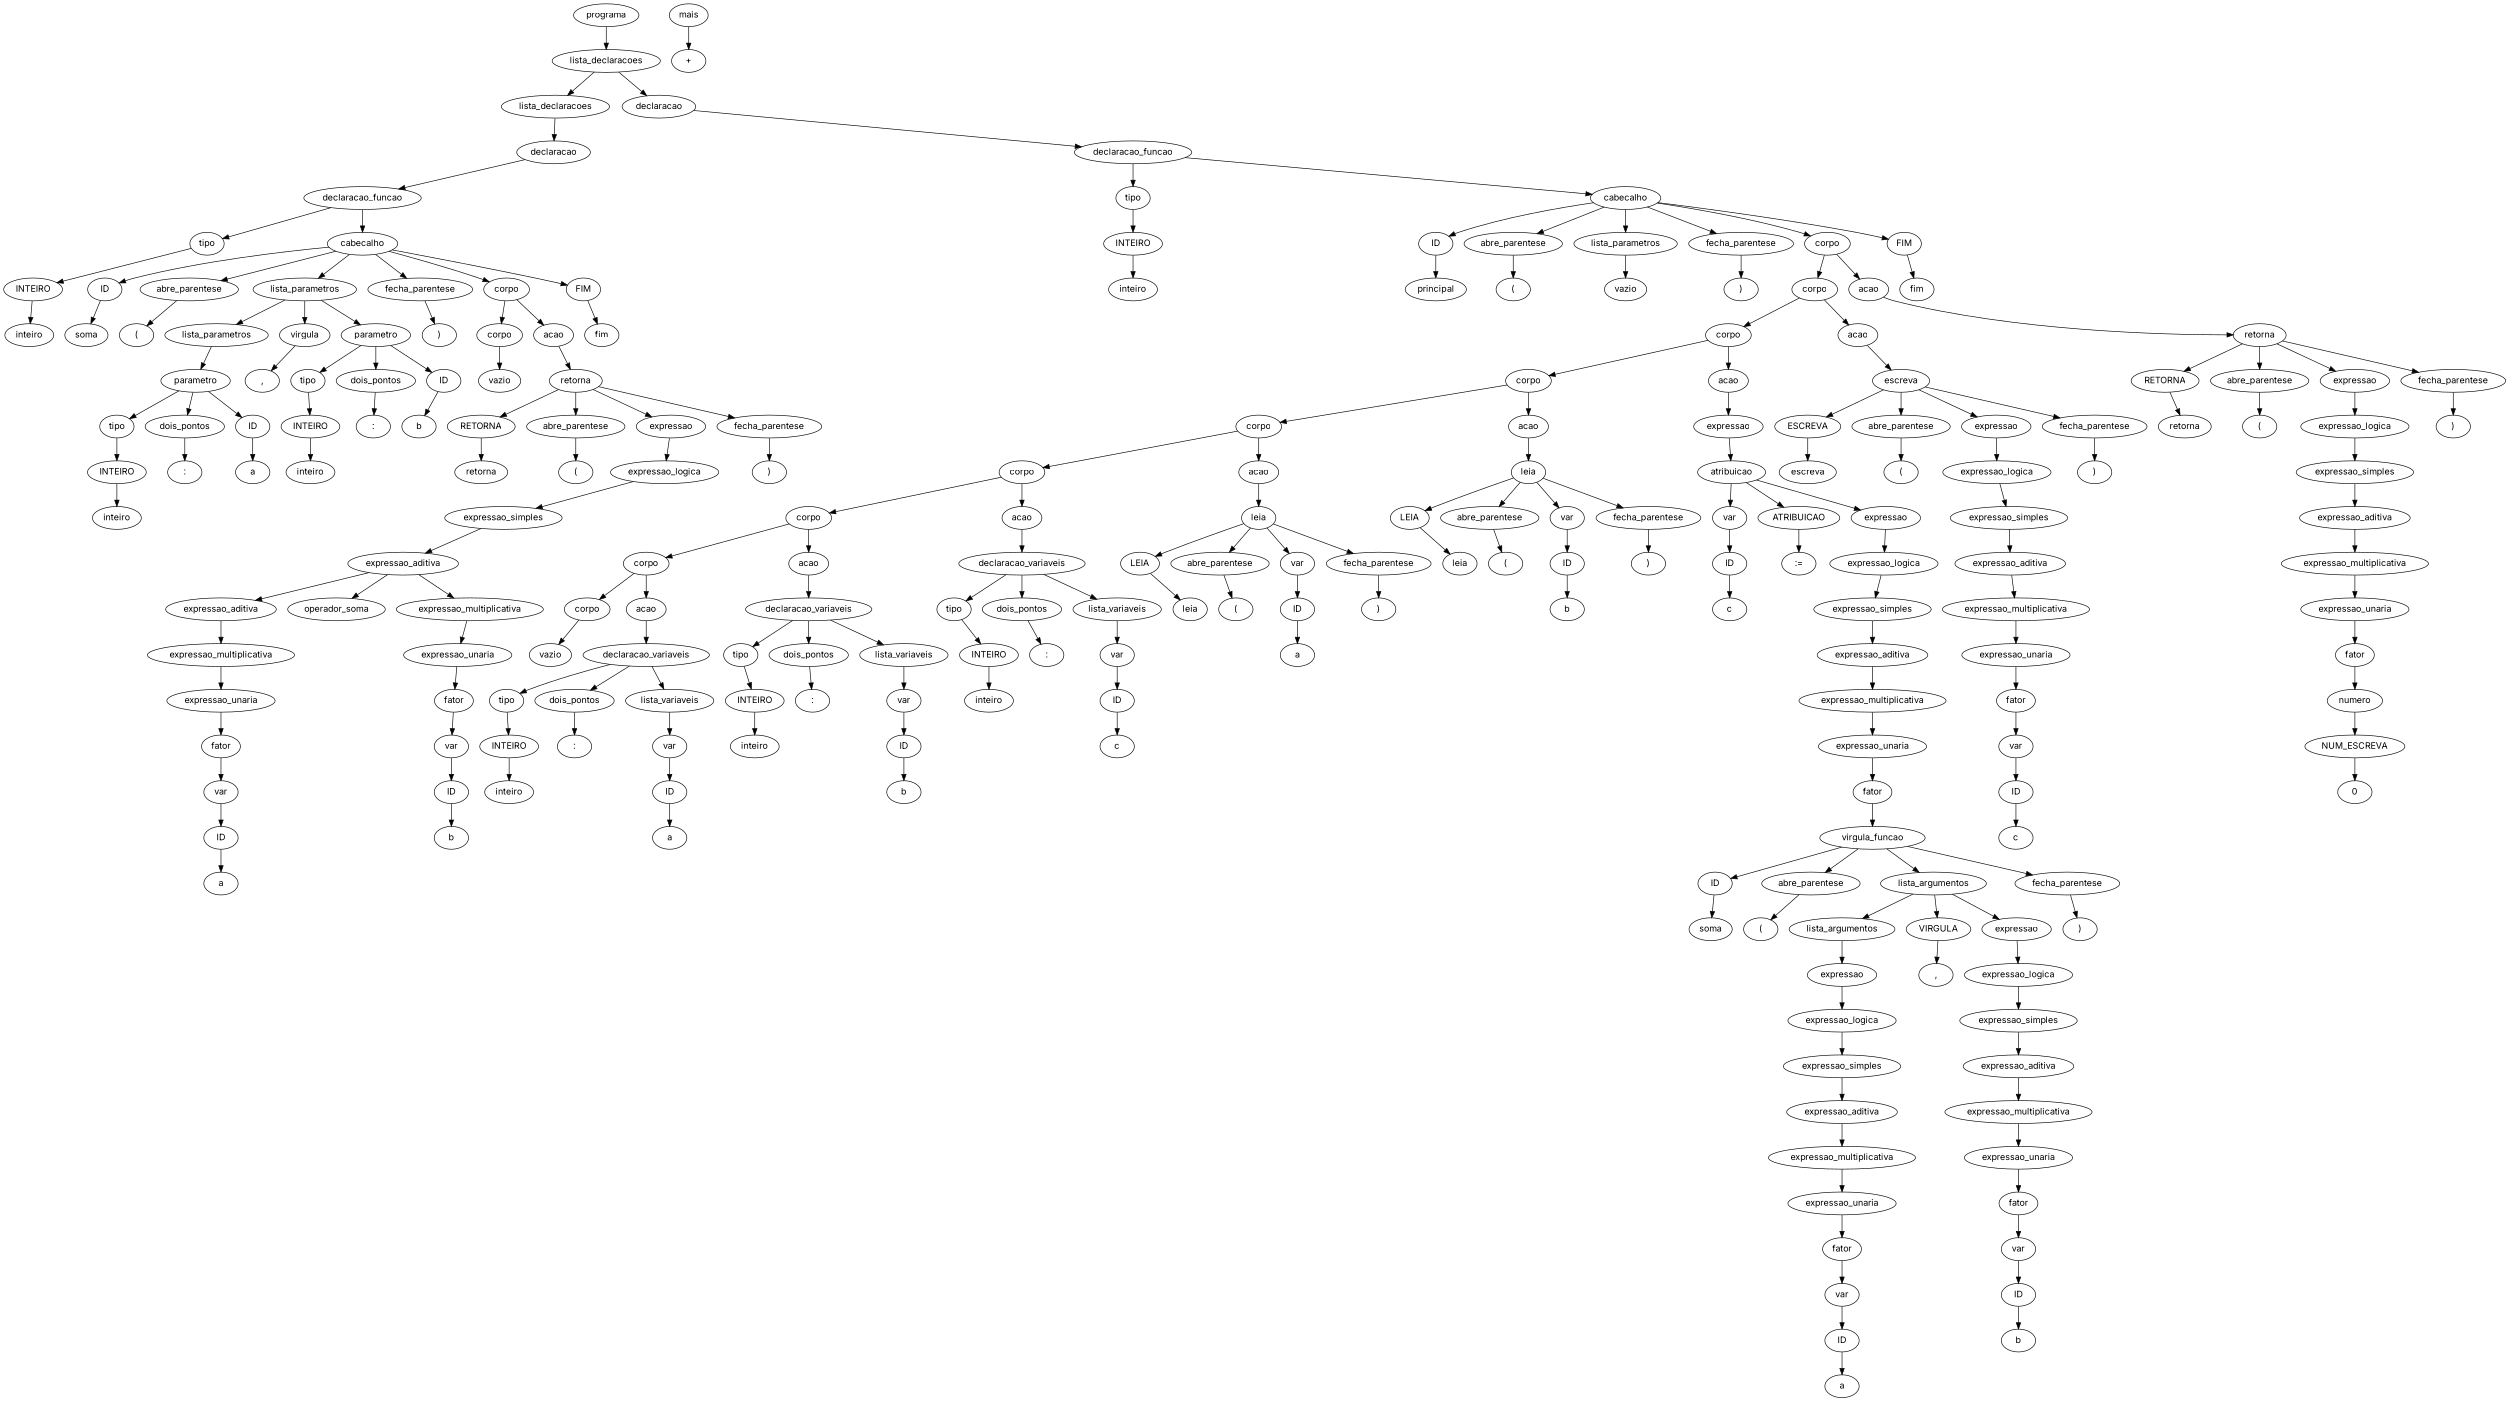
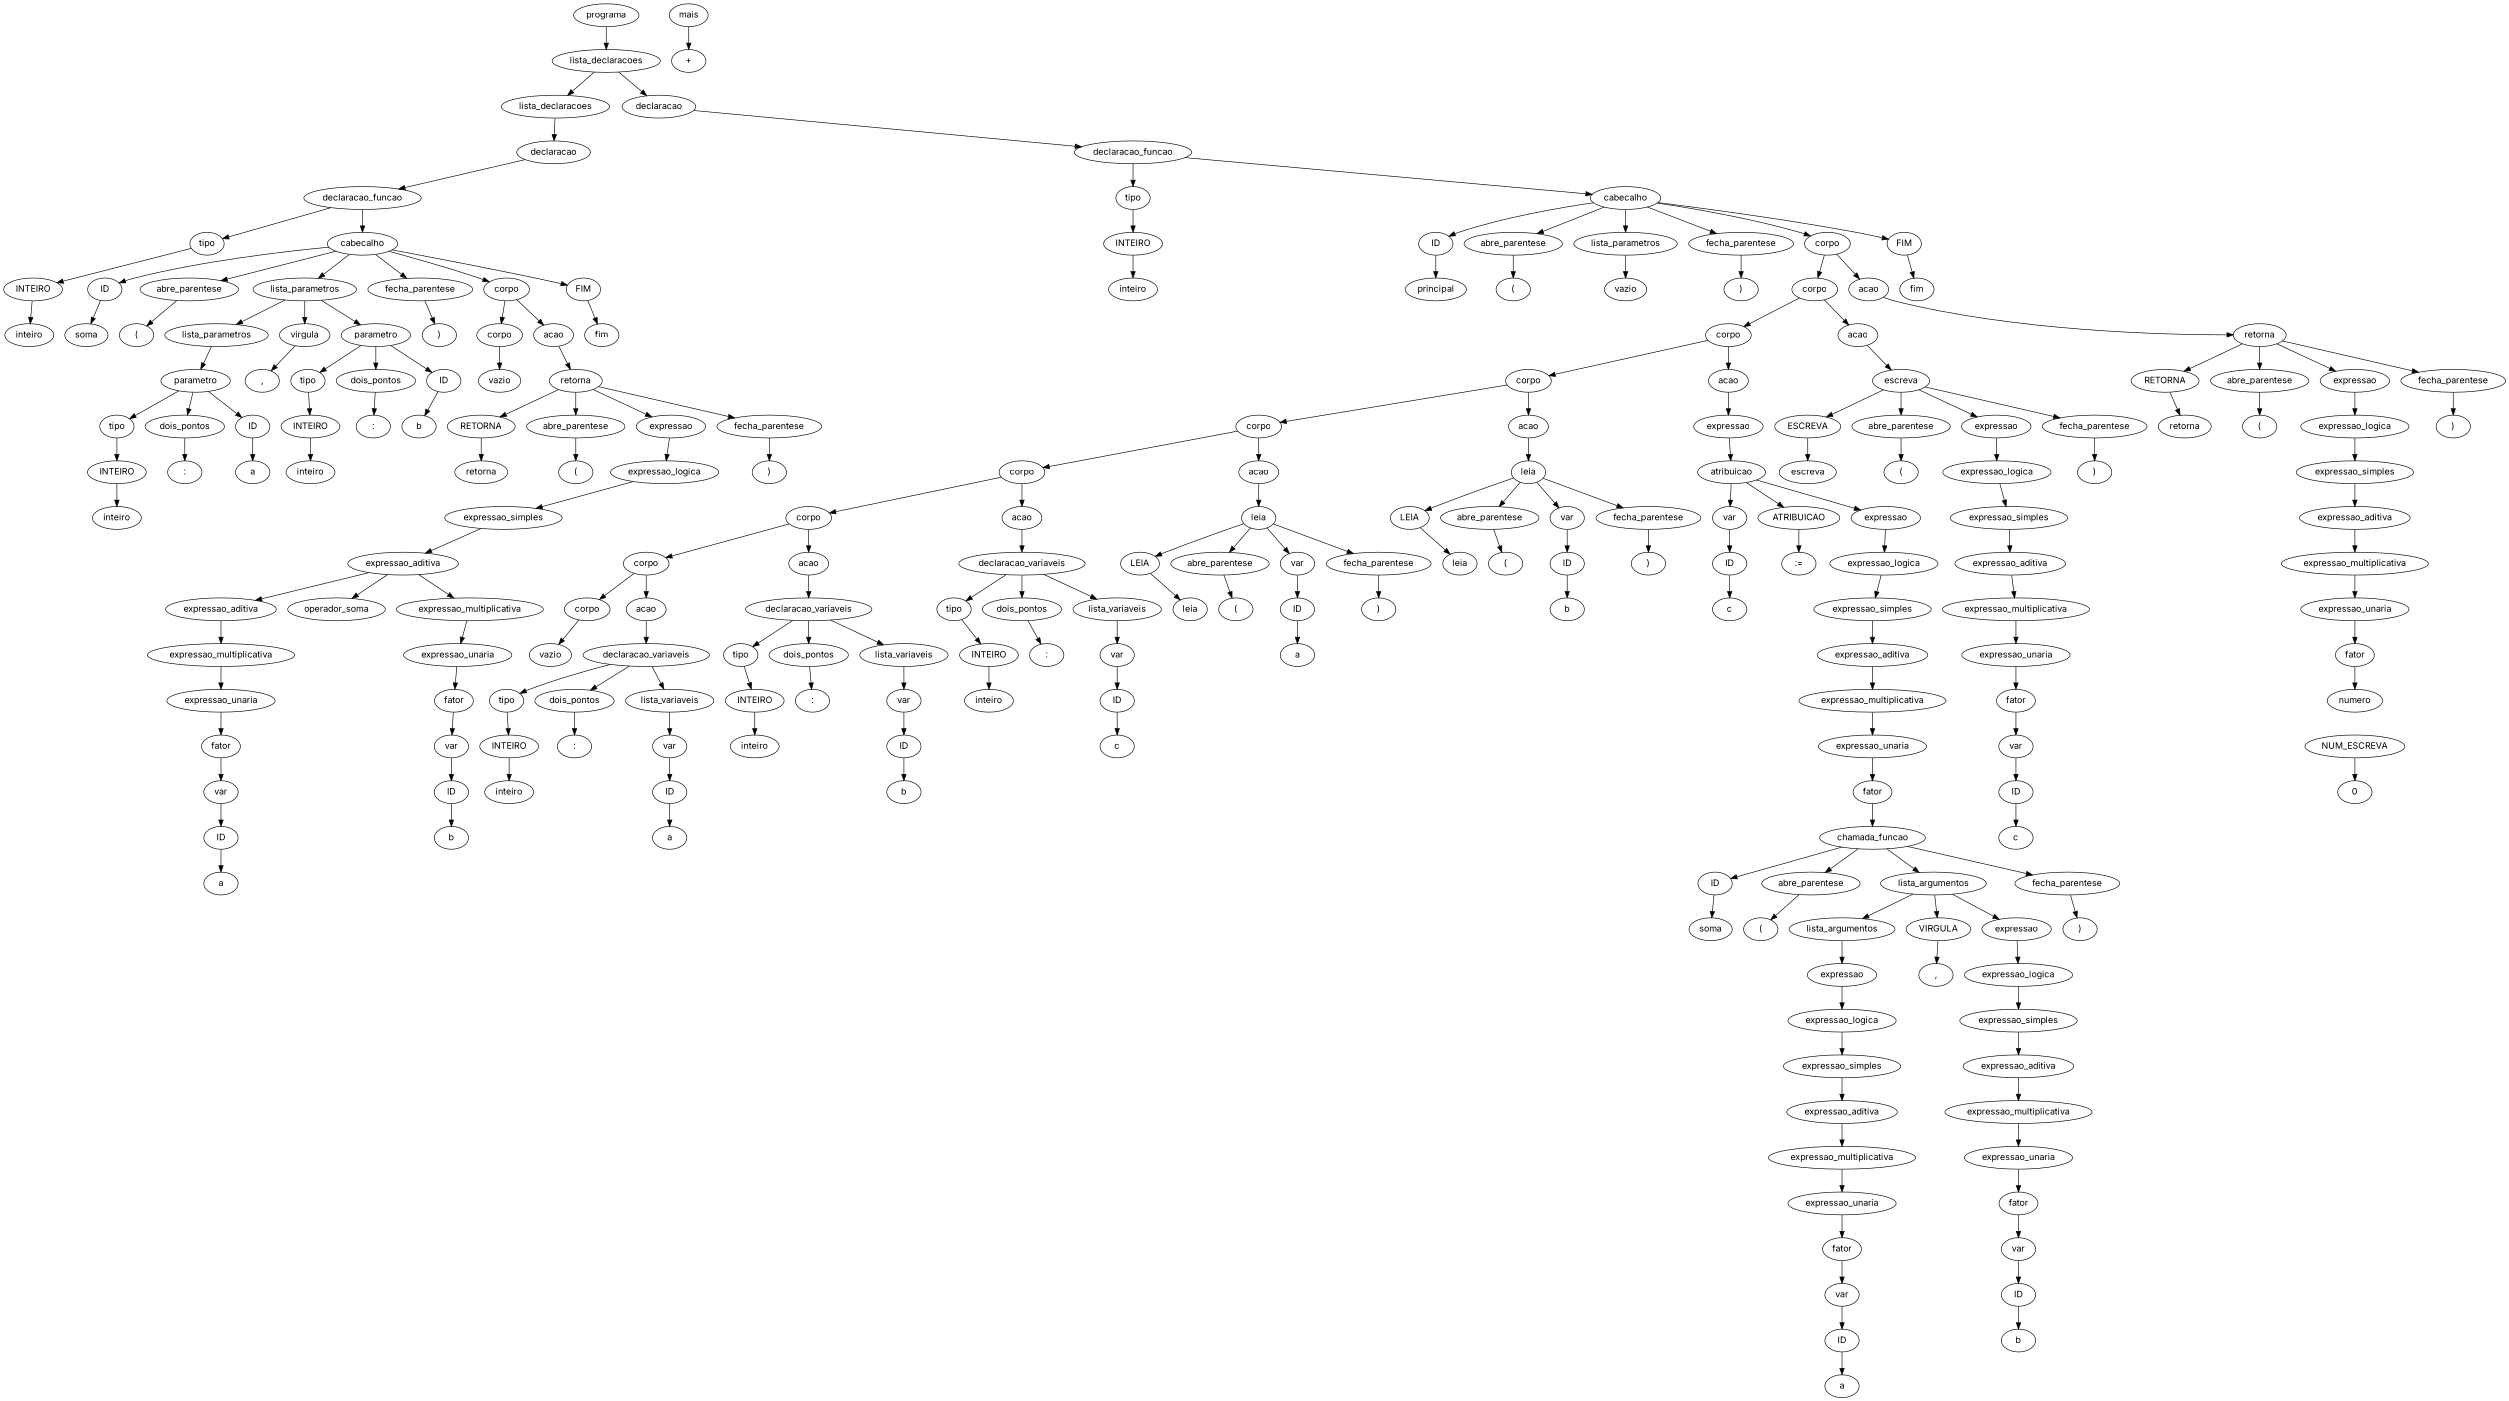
  digraph {
    fontname=Inter
    node [fontname=Inter]
    edge [fontname=Inter]
    n1 [label=programa]
    n2 [label=lista_declaracoes]
    n3 [label=lista_declaracoes]
    n4 [label=declaracao]
    n5 [label=declaracao]
    n6 [label=declaracao_funcao]
    n7 [label=declaracao_funcao]
    n8 [label=tipo]
    n9 [label=cabecalho]
    n10 [label=INTEIRO]
    n11 [label=ID]
    n12 [label=abre_parentese]
    n13 [label=lista_parametros]
    n14 [label=fecha_parentese]
    n15 [label=corpo]
    n16 [label=FIM]
    n17 [label=inteiro]
    n18 [label=soma]
    n19 [label="("]
    n20 [label=lista_parametros]
    n21 [label=virgula]
    n22 [label=parametro]
    n23 [label=")"]
    n24 [label=corpo]
    n25 [label=acao]
    n26 [label=fim]
    n27 [label=parametro]
    n28 [label=","]
    n29 [label=tipo]
    n30 [label=dois_pontos]
    n31 [label=ID]
    n32 [label=tipo]
    n33 [label=dois_pontos]
    n34 [label=ID]
    n35 [label=INTEIRO]
    n36 [label=":"]
    n37 [label=a]
    n38 [label=inteiro]
    n39 [label=INTEIRO]
    n40 [label=":"]
    n41 [label=b]
    n42 [label=inteiro]
    n43 [label=vazio]
    n44 [label=retorna]
    n45 [label=RETORNA]
    n46 [label=abre_parentese]
    n47 [label=expressao]
    n48 [label=fecha_parentese]
    n49 [label=retorna]
    n50 [label="("]
    n51 [label=expressao_logica]
    n52 [label=")"]
    n53 [label=expressao_simples]
    n54 [label=expressao_aditiva]
    n55 [label=expressao_aditiva]
    n56 [label=operador_soma]
    n57 [label=expressao_multiplicativa]
    n58 [label=expressao_multiplicativa]
    n59 [label=expressao_unaria]
    n60 [label=expressao_unaria]
    n61 [label=fator]
    n62 [label=var]
    n63 [label=ID]
    n64 [label=a]
    n65 [label=mais]
    n66 [label="+"]
    n67 [label=fator]
    n68 [label=var]
    n69 [label=ID]
    n70 [label=b]
    n71 [label=tipo]
    n72 [label=cabecalho]
    n73 [label=INTEIRO]
    n74 [label=ID]
    n75 [label=abre_parentese]
    n76 [label=lista_parametros]
    n77 [label=fecha_parentese]
    n78 [label=corpo]
    n79 [label=FIM]
    n80 [label=inteiro]
    n81 [label=principal]
    n82 [label="("]
    n83 [label=vazio]
    n84 [label=")"]
    n85 [label=corpo]
    n86 [label=acao]
    n87 [label=fim]
    n88 [label=corpo]
    n89 [label=acao]
    n90 [label=retorna]
    n91 [label=corpo]
    n92 [label=acao]
    n93 [label=escreva]
    n94 [label=corpo]
    n95 [label=acao]
    n96 [label=expressao]
    n97 [label=corpo]
    n98 [label=acao]
    n99 [label=leia]
    n100 [label=corpo]
    n101 [label=acao]
    n102 [label=leia]
    n103 [label=corpo]
    n104 [label=acao]
    n105 [label=declaracao_variaveis]
    n106 [label=corpo]
    n107 [label=acao]
    n108 [label=declaracao_variaveis]
    n109 [label=vazio]
    n110 [label=declaracao_variaveis]
    n111 [label=tipo]
    n112 [label=dois_pontos]
    n113 [label=lista_variaveis]
    n114 [label=INTEIRO]
    n115 [label=":"]
    n116 [label=var]
    n117 [label=inteiro]
    n118 [label=ID]
    n119 [label=a]
    n120 [label=tipo]
    n121 [label=dois_pontos]
    n122 [label=lista_variaveis]
    n123 [label=INTEIRO]
    n124 [label=":"]
    n125 [label=var]
    n126 [label=inteiro]
    n127 [label=ID]
    n128 [label=b]
    n129 [label=tipo]
    n130 [label=dois_pontos]
    n131 [label=lista_variaveis]
    n132 [label=INTEIRO]
    n133 [label=":"]
    n134 [label=var]
    n135 [label=inteiro]
    n136 [label=ID]
    n137 [label=c]
    n138 [label=LEIA]
    n139 [label=abre_parentese]
    n140 [label=var]
    n141 [label=fecha_parentese]
    n142 [label=leia]
    n143 [label="("]
    n144 [label=ID]
    n145 [label=")"]
    n146 [label=a]
    n147 [label=LEIA]
    n148 [label=abre_parentese]
    n149 [label=var]
    n150 [label=fecha_parentese]
    n151 [label=leia]
    n152 [label="("]
    n153 [label=ID]
    n154 [label=")"]
    n155 [label=b]
    n156 [label=atribuicao]
    n157 [label=var]
    n158 [label=ATRIBUICAO]
    n159 [label=expressao]
    n160 [label=ID]
    n161 [label=":="]
    n162 [label=expressao_logica]
    n163 [label=c]
    n164 [label=expressao_simples]
    n165 [label=expressao_aditiva]
    n166 [label=expressao_multiplicativa]
    n167 [label=expressao_unaria]
    n168 [label=fator]
-   n169 [label=virgula_funcao]
+   n169 [label=chamada_funcao]
    n170 [label=ID]
    n171 [label=abre_parentese]
    n172 [label=lista_argumentos]
    n173 [label=fecha_parentese]
    n174 [label=soma]
    n175 [label="("]
    n176 [label=lista_argumentos]
    n177 [label=VIRGULA]
    n178 [label=expressao]
    n179 [label=")"]
    n180 [label=expressao]
    n181 [label=","]
    n182 [label=expressao_logica]
    n183 [label=expressao_logica]
    n184 [label=expressao_simples]
    n185 [label=expressao_aditiva]
    n186 [label=expressao_multiplicativa]
    n187 [label=expressao_unaria]
    n188 [label=fator]
    n189 [label=var]
    n190 [label=ID]
    n191 [label=a]
    n192 [label=expressao_simples]
    n193 [label=expressao_aditiva]
    n194 [label=expressao_multiplicativa]
    n195 [label=expressao_unaria]
    n196 [label=fator]
    n197 [label=var]
    n198 [label=ID]
    n199 [label=b]
    n200 [label=ESCREVA]
    n201 [label=abre_parentese]
    n202 [label=expressao]
    n203 [label=fecha_parentese]
    n204 [label=escreva]
    n205 [label="("]
    n206 [label=expressao_logica]
    n207 [label=")"]
    n208 [label=expressao_simples]
    n209 [label=expressao_aditiva]
    n210 [label=expressao_multiplicativa]
    n211 [label=expressao_unaria]
    n212 [label=fator]
    n213 [label=var]
    n214 [label=ID]
    n215 [label=c]
    n216 [label=RETORNA]
    n217 [label=abre_parentese]
    n218 [label=expressao]
    n219 [label=fecha_parentese]
    n220 [label=retorna]
    n221 [label="("]
    n222 [label=expressao_logica]
    n223 [label=")"]
    n224 [label=expressao_simples]
    n225 [label=expressao_aditiva]
    n226 [label=expressao_multiplicativa]
    n227 [label=expressao_unaria]
    n228 [label=fator]
    n229 [label=numero]
    n230 [label=NUM_ESCREVA]
    n231 [label=0]
    n1 -> n2
    n2 -> n3
    n2 -> n4
    n3 -> n5
    n4 -> n6
    n5 -> n7
    n6 -> n71
    n6 -> n72
    n7 -> n8
    n7 -> n9
    n8 -> n10
    n9 -> n11
    n9 -> n12
    n9 -> n13
    n9 -> n14
    n9 -> n15
    n9 -> n16
    n10 -> n17
    n11 -> n18
    n12 -> n19
    n13 -> n20
    n13 -> n21
    n13 -> n22
    n14 -> n23
    n15 -> n24
    n15 -> n25
    n16 -> n26
    n20 -> n27
    n21 -> n28
    n22 -> n29
    n22 -> n30
    n22 -> n31
    n24 -> n43
    n25 -> n44
    n27 -> n32
    n27 -> n33
    n27 -> n34
    n29 -> n39
    n30 -> n40
    n31 -> n41
    n32 -> n35
    n33 -> n36
    n34 -> n37
    n35 -> n38
    n39 -> n42
    n44 -> n45
    n44 -> n46
    n44 -> n47
    n44 -> n48
    n45 -> n49
    n46 -> n50
    n47 -> n51
    n48 -> n52
    n51 -> n53
    n53 -> n54
    n54 -> n55
    n54 -> n56
    n54 -> n57
    n55 -> n58
    n57 -> n59
    n58 -> n60
    n59 -> n67
    n60 -> n61
    n61 -> n62
    n62 -> n63
    n63 -> n64
    n65 -> n66
    n67 -> n68
    n68 -> n69
    n69 -> n70
    n71 -> n73
    n72 -> n74
    n72 -> n75
    n72 -> n76
    n72 -> n77
    n72 -> n78
    n72 -> n79
    n73 -> n80
    n74 -> n81
    n75 -> n82
    n76 -> n83
    n77 -> n84
    n78 -> n85
    n78 -> n86
    n79 -> n87
    n85 -> n88
    n85 -> n89
    n86 -> n90
    n88 -> n91
    n88 -> n92
    n89 -> n93
    n90 -> n216
    n90 -> n217
    n90 -> n218
    n90 -> n219
    n91 -> n94
    n91 -> n95
    n92 -> n96
    n93 -> n200
    n93 -> n201
    n93 -> n202
    n93 -> n203
    n94 -> n97
    n94 -> n98
    n95 -> n99
    n96 -> n156
    n97 -> n100
    n97 -> n101
    n98 -> n102
    n99 -> n147
    n99 -> n148
    n99 -> n149
    n99 -> n150
    n100 -> n103
    n100 -> n104
    n101 -> n105
    n102 -> n138
    n102 -> n139
    n102 -> n140
    n102 -> n141
    n103 -> n106
    n103 -> n107
    n104 -> n108
    n105 -> n129
    n105 -> n130
    n105 -> n131
    n106 -> n109
    n107 -> n110
    n108 -> n120
    n108 -> n121
    n108 -> n122
    n110 -> n111
    n110 -> n112
    n110 -> n113
    n111 -> n114
    n112 -> n115
    n113 -> n116
    n114 -> n117
    n116 -> n118
    n118 -> n119
    n120 -> n123
    n121 -> n124
    n122 -> n125
    n123 -> n126
    n125 -> n127
    n127 -> n128
    n129 -> n132
    n130 -> n133
    n131 -> n134
    n132 -> n135
    n134 -> n136
    n136 -> n137
    n138 -> n142
    n139 -> n143
    n140 -> n144
    n141 -> n145
    n144 -> n146
    n147 -> n151
    n148 -> n152
    n149 -> n153
    n150 -> n154
    n153 -> n155
    n156 -> n157
    n156 -> n158
    n156 -> n159
    n157 -> n160
    n158 -> n161
    n159 -> n162
    n160 -> n163
    n162 -> n164
    n164 -> n165
    n165 -> n166
    n166 -> n167
    n167 -> n168
    n168 -> n169
    n169 -> n170
    n169 -> n171
    n169 -> n172
    n169 -> n173
    n170 -> n174
    n171 -> n175
    n172 -> n176
    n172 -> n177
    n172 -> n178
    n173 -> n179
    n176 -> n180
    n177 -> n181
    n178 -> n182
    n180 -> n183
    n182 -> n192
    n183 -> n184
    n184 -> n185
    n185 -> n186
    n186 -> n187
    n187 -> n188
    n188 -> n189
    n189 -> n190
    n190 -> n191
    n192 -> n193
    n193 -> n194
    n194 -> n195
    n195 -> n196
    n196 -> n197
    n197 -> n198
    n198 -> n199
    n200 -> n204
    n201 -> n205
    n202 -> n206
    n203 -> n207
    n206 -> n208
    n208 -> n209
    n209 -> n210
    n210 -> n211
    n211 -> n212
    n212 -> n213
    n213 -> n214
    n214 -> n215
    n216 -> n220
    n217 -> n221
    n218 -> n222
    n219 -> n223
    n222 -> n224
    n224 -> n225
    n225 -> n226
    n226 -> n227
    n227 -> n228
    n228 -> n229
-   n229 -> n230
    n230 -> n231
  }
